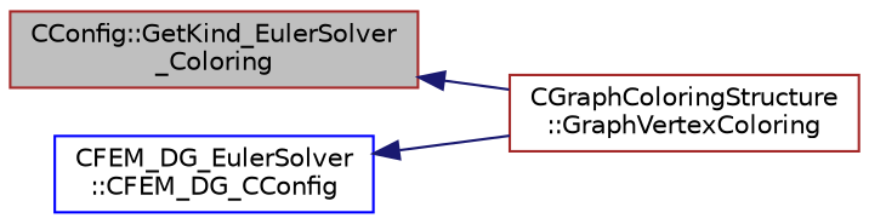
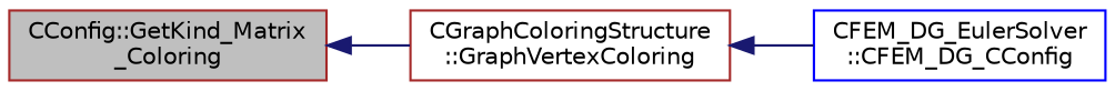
  digraph {
    rankdir=LR
    node [color=brown fillcolor=white fontname=Helvetica fontsize=10 shape=record style=filled]
    edge [color=midnightblue dir=back fontname=Helvetica fontsize=10 labelfontname=Helvetica labelfontsize=10 style=solid]
-   n1 [fillcolor=grey75 fontcolor=black height=0.2 label="CConfig::GetKind_EulerSolver\l_Coloring" width=0.4]
+   n1 [fillcolor=grey75 fontcolor=black height=0.2 label="CConfig::GetKind_Matrix\l_Coloring" width=0.4]
    n2 [height=0.2 label="CGraphColoringStructure\l::GraphVertexColoring" width=0.4]
    n3 [color=blue height=0.2 label="CFEM_DG_EulerSolver\l::CFEM_DG_CConfig" width=0.4]
    n1 -> n2
-   n3 -> n2
+   n2 -> n3
  }
